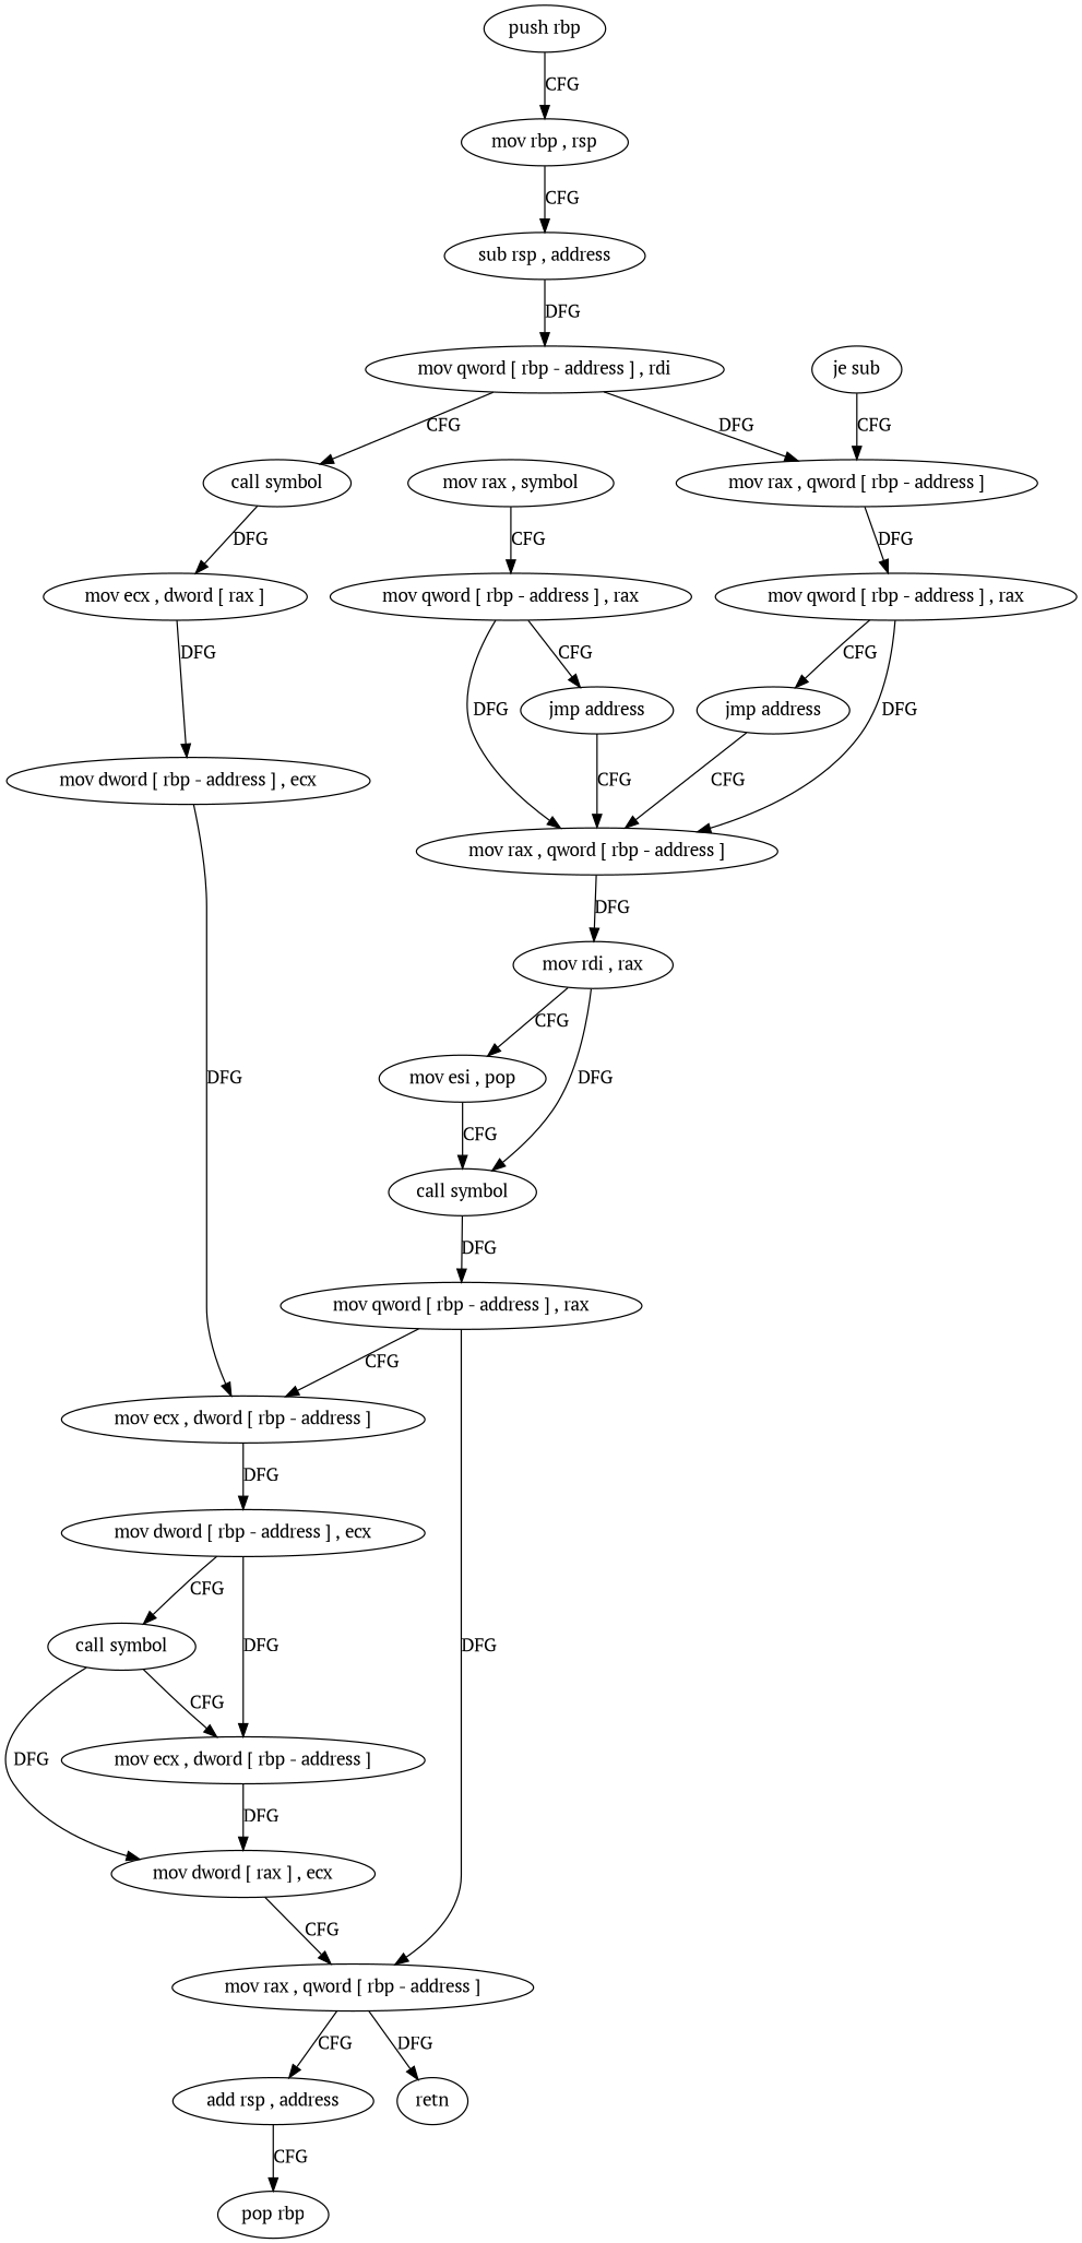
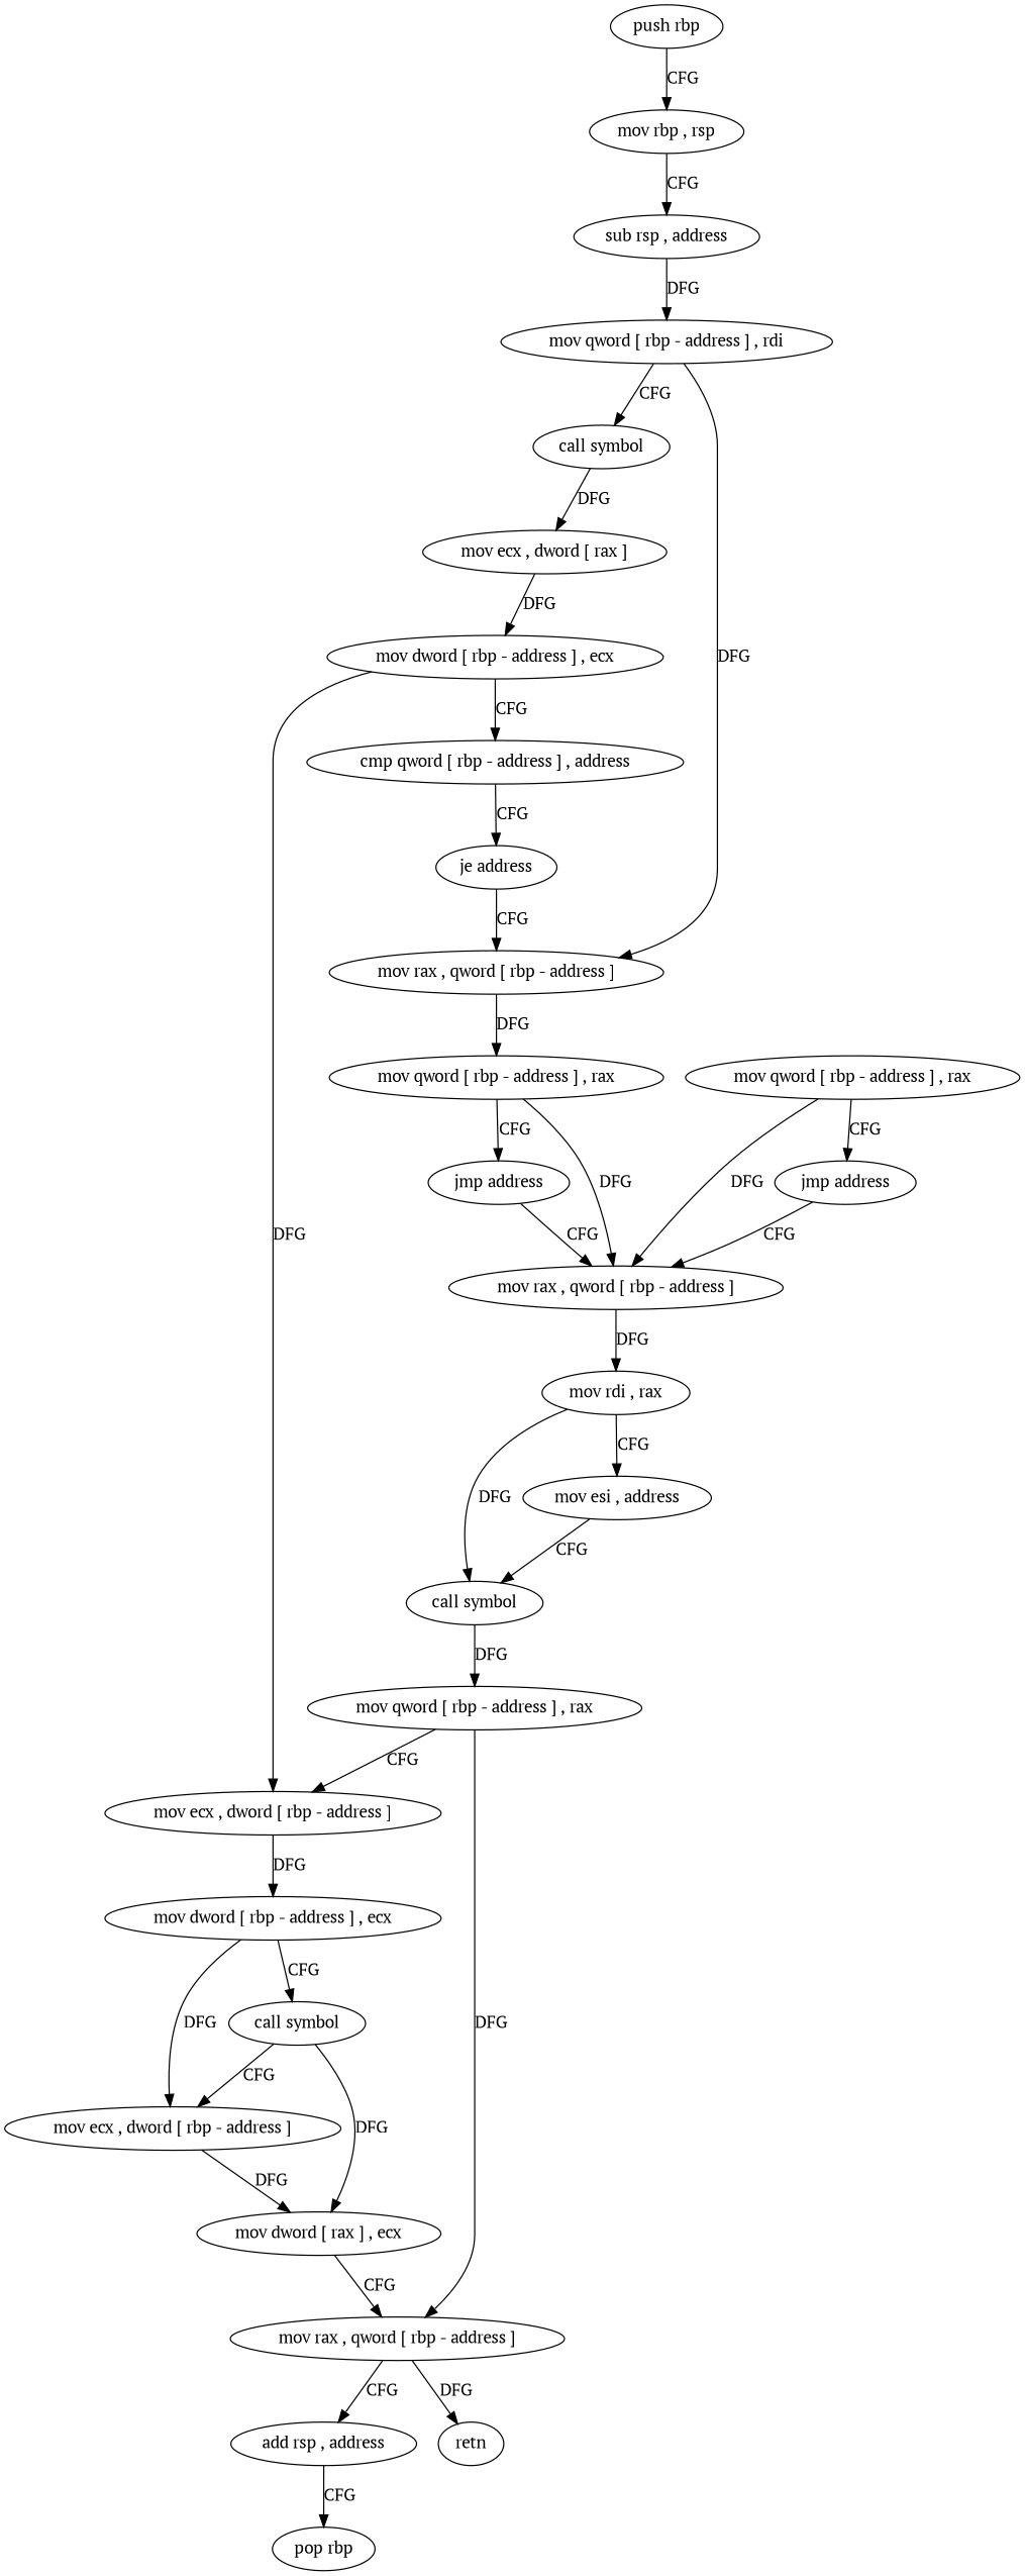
  digraph {
    fontname="PT Serif"
    node [fontname="PT Serif"]
    edge [fontname="PT Serif"]
    n1 [label="push rbp"]
    n2 [label="mov rbp , rsp"]
    n3 [label="sub rsp , address"]
    n4 [label="mov qword [ rbp - address ] , rdi"]
    n5 [label="call symbol"]
    n6 [label="mov rax , qword [ rbp - address ]"]
    n7 [label="mov ecx , dword [ rax ]"]
-   n8 [label="je sub"]
+   n8 [label="je address"]
    n9 [label="mov qword [ rbp - address ] , rax"]
    n10 [label="mov dword [ rbp - address ] , ecx"]
+   n11 [label="cmp qword [ rbp - address ] , address"]
    n12 [label="mov ecx , dword [ rbp - address ]"]
    n13 [label="mov dword [ rbp - address ] , ecx"]
-   n14 [label="mov rax , symbol"]
    n15 [label="mov qword [ rbp - address ] , rax"]
    n16 [label="jmp address"]
    n17 [label="mov rax , qword [ rbp - address ]"]
    n18 [label="jmp address"]
    n19 [label="mov rdi , rax"]
-   n20 [label="mov esi , pop"]
+   n20 [label="mov esi , address"]
    n21 [label="call symbol"]
    n22 [label="mov qword [ rbp - address ] , rax"]
    n23 [label="mov rax , qword [ rbp - address ]"]
    n24 [label="add rsp , address"]
    n25 [label=retn]
    n26 [label="call symbol"]
    n27 [label="mov ecx , dword [ rbp - address ]"]
    n28 [label="mov dword [ rax ] , ecx"]
    n29 [label="pop rbp"]
    n1 -> n2 [label=CFG]
    n2 -> n3 [label=CFG]
    n3 -> n4 [label=DFG]
    n4 -> n5 [label=CFG]
    n4 -> n6 [label=DFG]
    n5 -> n7 [label=DFG]
    n6 -> n9 [label=DFG]
    n7 -> n10 [label=DFG]
    n8 -> n6 [label=CFG]
    n9 -> n17 [label=DFG]
    n9 -> n18 [label=CFG]
+   n10 -> n11 [label=CFG]
    n10 -> n12 [label=DFG]
+   n11 -> n8 [label=CFG]
    n12 -> n13 [label=DFG]
    n13 -> n26 [label=CFG]
    n13 -> n27 [label=DFG]
-   n14 -> n15 [label=CFG]
    n15 -> n16 [label=CFG]
    n15 -> n17 [label=DFG]
    n16 -> n17 [label=CFG]
    n17 -> n19 [label=DFG]
    n18 -> n17 [label=CFG]
    n19 -> n20 [label=CFG]
    n19 -> n21 [label=DFG]
    n20 -> n21 [label=CFG]
    n21 -> n22 [label=DFG]
    n22 -> n12 [label=CFG]
    n22 -> n23 [label=DFG]
    n23 -> n24 [label=CFG]
    n23 -> n25 [label=DFG]
    n24 -> n29 [label=CFG]
    n26 -> n27 [label=CFG]
    n26 -> n28 [label=DFG]
    n27 -> n28 [label=DFG]
    n28 -> n23 [label=CFG]
  }
